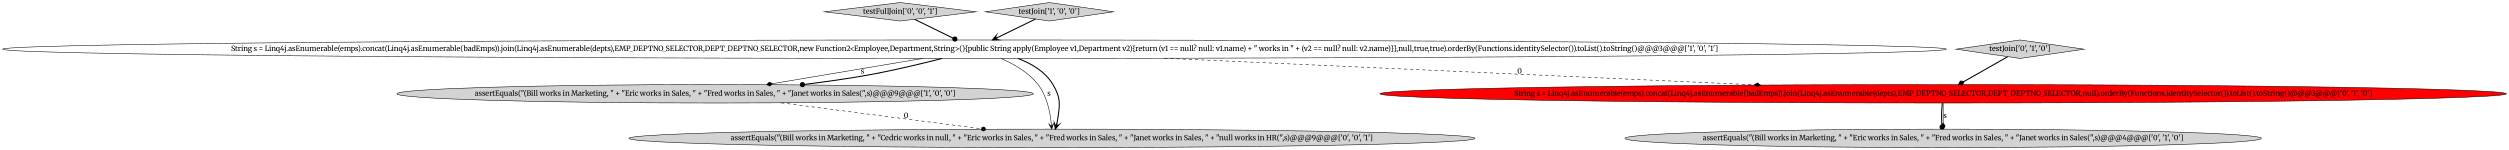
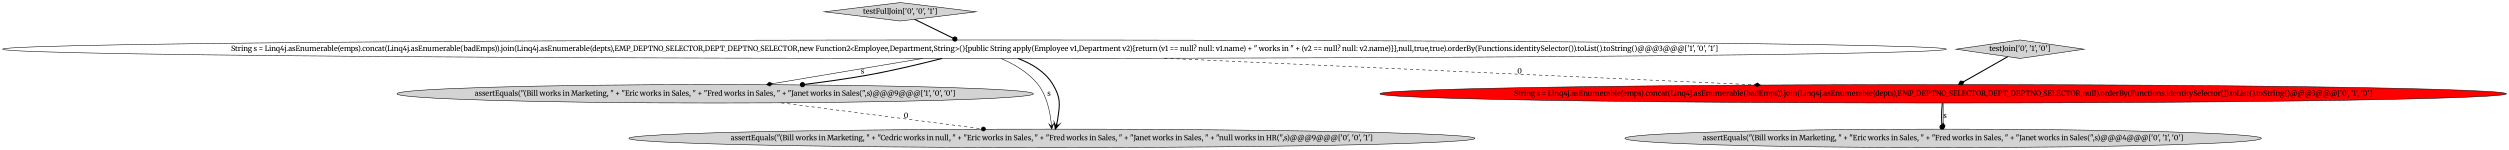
  digraph {
    fontname=Merriweather
    node [fillcolor=lightgray shape=ellipse style=filled fontname=Merriweather]
    edge [style=bold arrowhead=dot fontname=Merriweather]
    n1 [label="assertEquals(\"(Bill works in Marketing, \" + \"Eric works in Sales, \" + \"Fred works in Sales, \" + \"Janet works in Sales(\",s)@@@4@@@['0', '1', '0']"]
    n2 [label="assertEquals(\"(Bill works in Marketing, \" + \"Eric works in Sales, \" + \"Fred works in Sales, \" + \"Janet works in Sales(\",s)@@@9@@@['1', '0', '0']"]
    n3 [label="assertEquals(\"(Bill works in Marketing, \" + \"Cedric works in null, \" + \"Eric works in Sales, \" + \"Fred works in Sales, \" + \"Janet works in Sales, \" + \"null works in HR(\",s)@@@9@@@['0', '0', '1']"]
    n4 [fillcolor=white label="String s = Linq4j.asEnumerable(emps).concat(Linq4j.asEnumerable(badEmps)).join(Linq4j.asEnumerable(depts),EMP_DEPTNO_SELECTOR,DEPT_DEPTNO_SELECTOR,new Function2<Employee,Department,String>(){public String apply(Employee v1,Department v2){return (v1 == null? null: v1.name) + \" works in \" + (v2 == null? null: v2.name)}},null,true,true).orderBy(Functions.identitySelector()).toList().toString()@@@3@@@['1', '0', '1']"]
    n5 [fillcolor=red label="String s = Linq4j.asEnumerable(emps).concat(Linq4j.asEnumerable(badEmps)).join(Linq4j.asEnumerable(depts),EMP_DEPTNO_SELECTOR,DEPT_DEPTNO_SELECTOR,null).orderBy(Functions.identitySelector()).toList().toString()@@@3@@@['0', '1', '0']"]
    n6 [label="testJoin['0', '1', '0']" shape=diamond]
    n7 [label="testFullJoin['0', '0', '1']" shape=diamond]
-   n8 [label="testJoin['1', '0', '0']" shape=diamond]
    n2 -> n3 [label=0 style=dashed]
    n4 -> n2 [label=s style=solid arrowhead=diamond]
    n4 -> n2
    n4 -> n3 [label=s style=solid arrowhead=vee]
    n4 -> n3 [arrowhead=vee]
    n4 -> n5 [label=0 style=dashed arrowhead=diamond]
    n5 -> n1
    n5 -> n1 [label=s style=solid arrowhead=diamond]
    n6 -> n5 [arrowhead=diamond]
    n7 -> n4
-   n8 -> n4 [arrowhead=vee]
  }
